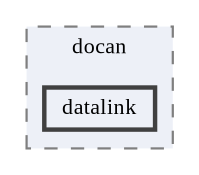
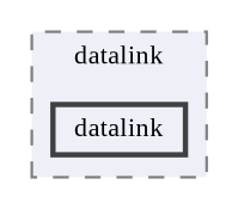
  digraph {
    compound=true
    rankdir=LR
    fontname="Liberation Serif"
    n1 [color=grey25 fillcolor="#edf0f7" fontname="Liberation Serif" fontsize=10 height=0.2 label=datalink shape=box style="filled,bold" width=0.4]
    subgraph cluster_1 {
      bgcolor="#edf0f7"
      fontsize=10
-     label=docan
+     label=datalink
      pencolor=grey50
      style="filled,dashed"
      n1
    }
  }
